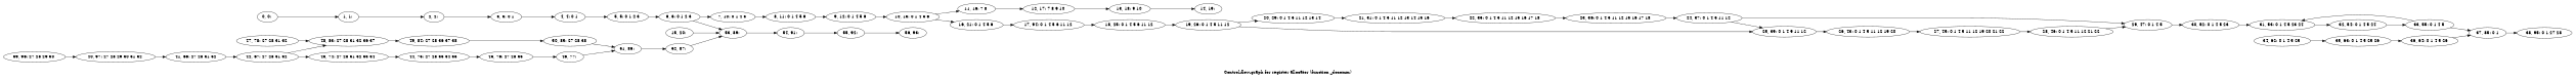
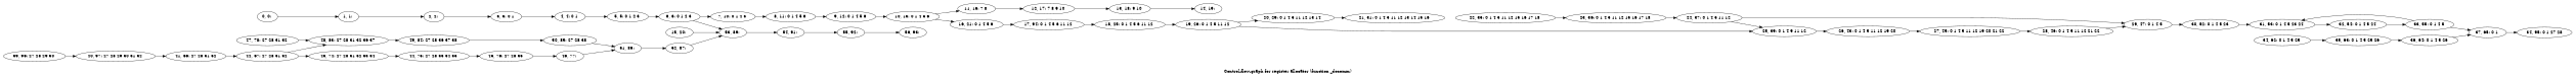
  digraph {
    fontname="DejaVu Serif"
    label="Control-flow-graph for register allocator (function _docomm)"
    rankdir=LR
    node [fontname="DejaVu Serif"]
    edge [fontname="DejaVu Serif"]
    n1 [label="0, 0: "]
    n2 [label="1, 1: "]
    n3 [label="2, 2: "]
    n4 [label="3, 3: 0 1 "]
    n5 [label="4, 4: 0 1 "]
    n6 [label="5, 5: 0 1 2 3 "]
    n7 [label="6, 6: 0 1 2 3 "]
    n8 [label="7, 10: 0 1 4 5 "]
    n9 [label="53, 89: "]
    n10 [label="8, 11: 0 1 4 5 6 "]
    n11 [label="54, 91: "]
    n12 [label="9, 12: 0 1 4 5 6 "]
    n13 [label="10, 13: 0 1 4 5 6 "]
    n14 [label="11, 16: 7 8 "]
    n15 [label="16, 21: 0 1 4 5 6 "]
    n16 [label="12, 17: 7 8 9 10 "]
    n17 [label="17, 94: 0 1 4 5 6 11 12 "]
    n18 [label="13, 18: 9 10 "]
    n19 [label="14, 19: "]
    n20 [label="15, 20: "]
    n21 [label="18, 25: 0 1 4 5 6 11 12 "]
    n22 [label="19, 26: 0 1 4 5 11 12 "]
    n23 [label="20, 29: 0 1 4 5 11 12 13 14 "]
    n24 [label="25, 39: 0 1 4 9 11 12"]
    n25 [label="21, 31: 0 1 4 5 11 12 13 14 15 16 "]
    n26 [label="26, 43: 0 1 4 5 11 12 19 20 "]
    n27 [label="22, 35: 0 1 4 5 11 12 15 16 17 18 "]
    n28 [label="23, 36: 0 1 4 5 11 12 15 16 17 18 "]
    n29 [label="24, 37: 0 1 4 5 11 12 "]
    n30 [label="29, 47: 0 1 4 5 "]
    n31 [label="30, 52: 0 1 4 5 23 "]
    n32 [label="27, 45: 0 1 4 5 11 12 19 20 21 22 "]
    n33 [label="28, 46: 0 1 4 5 11 12 21 22 "]
    n34 [label="31, 53: 0 1 4 5 23 24 "]
    n35 [label="32, 54: 0 1 4 5 24 "]
    n36 [label="33, 55: 0 1 4 5 "]
-   n37 [label="37, 85: 0 1"]
+   n37 [label="37, 65: 0 1 "]
    n38 [label="34, 62: 0 1 4 5 25 "]
    n39 [label="35, 63: 0 1 4 5 25 26 "]
-   n40 [label="38, 95: 0 1 27 28 "]
+   n40 [label="34, 95: 0 1 27 28"]
    n41 [label="36, 64: 0 1 4 5 26 "]
    n42 [label="39, 96: 27 28 29 30 "]
    n43 [label="40, 97: 27 28 29 30 31 32 "]
    n44 [label="41, 66: 27 28 31 52"]
    n45 [label="42, 67: 27 28 31 32 "]
    n46 [label="43, 74: 27 28 31 32 33 34 "]
    n47 [label="48, 83: 27 28 31 32 36 37 "]
    n48 [label="44, 75: 27 28 33 34 35 "]
    n49 [label="47, 78: 27 28 31 32 "]
    n50 [label="45, 76: 27 28 35 "]
    n51 [label="46, 77: "]
    n52 [label="51, 86: "]
    n53 [label="52, 87: "]
    n54 [label="49, 84: 27 28 36 37 38 "]
    n55 [label="50, 85: 27 28 38 "]
    n56 [label="55, 92: "]
    n57 [label="56, 93: "]
    n1 -> n2
    n2 -> n3
    n3 -> n4
    n4 -> n5
    n5 -> n6
    n6 -> n7
    n7 -> n8
    n7 -> n9
    n8 -> n10
    n9 -> n11
    n10 -> n12
    n11 -> n56
    n12 -> n13
    n13 -> n14
    n13 -> n15
    n14 -> n16
    n15 -> n17
    n16 -> n18
    n17 -> n21
    n18 -> n19
    n20 -> n9
    n21 -> n22
    n22 -> n23
    n22 -> n24
    n23 -> n25
    n24 -> n26
-   n25 -> n27
    n26 -> n32
    n27 -> n28
    n28 -> n29
    n29 -> n24
    n29 -> n30
    n30 -> n31
    n31 -> n34
    n32 -> n33
    n33 -> n30
    n34 -> n35
    n35 -> n36
    n36 -> n34
    n36 -> n37
    n37 -> n40
    n38 -> n39
    n39 -> n41
    n41 -> n37
    n42 -> n43
    n43 -> n44
    n44 -> n45
    n45 -> n46
    n45 -> n47
    n46 -> n48
    n47 -> n54
    n48 -> n50
    n49 -> n47
    n50 -> n51
    n51 -> n52
    n52 -> n53
    n53 -> n9
    n54 -> n55
    n55 -> n52
    n56 -> n57
  }
